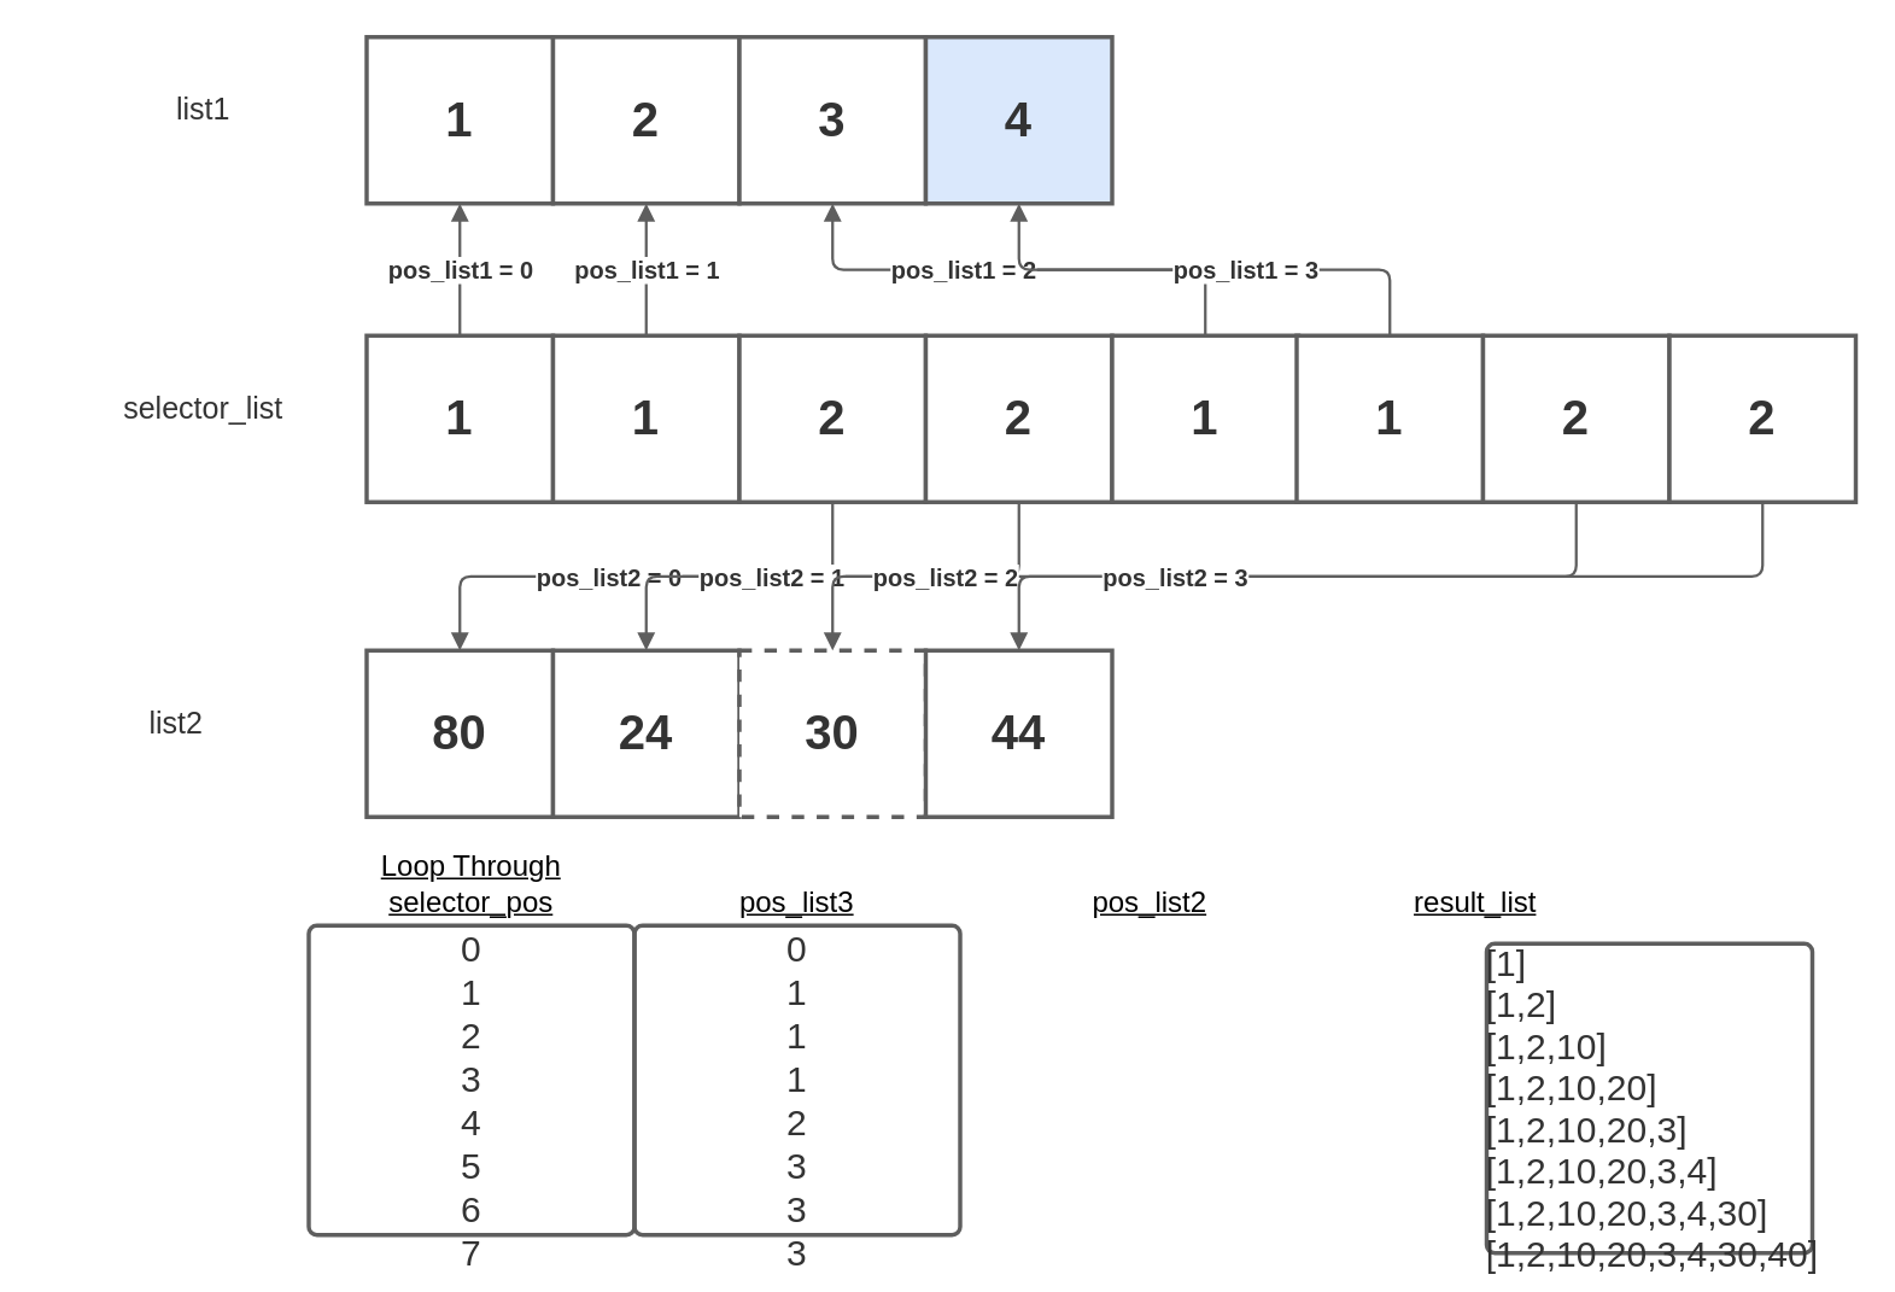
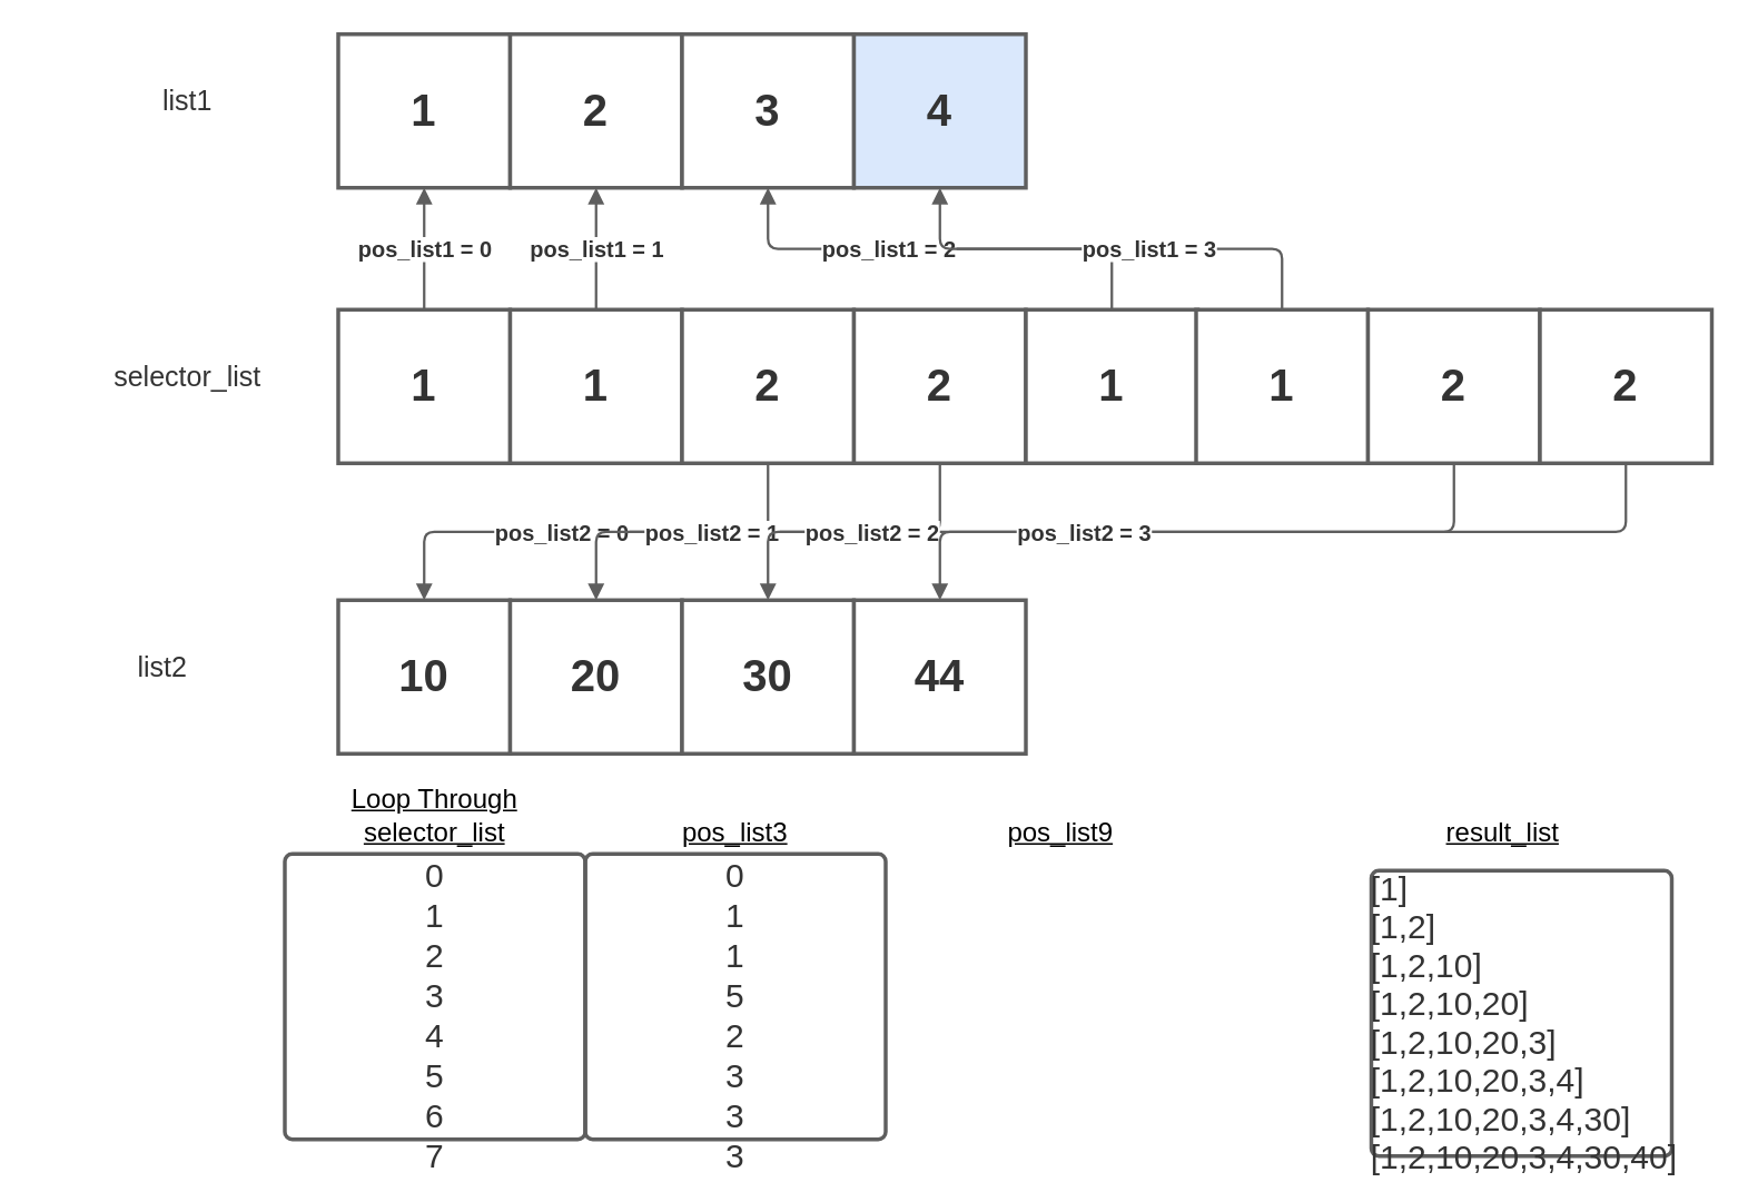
  <mxCell id="0" />
  <mxCell id="1" parent="0" />
  <mxCell id="2" value="0&#10;1&#10;2&#10;3&#10;4&#10;5&#10;6&#10;7&#10;" style="html=1;overflow=block;blockSpacing=1;whiteSpace=wrap;fontSize=20;fontColor=#333333;spacing=0;strokeColor=#5e5e5e;strokeOpacity=100;rounded=1;absoluteArcSize=1;arcSize=9;strokeWidth=2.3;fillColor=none;" vertex="1" parent="1"><mxGeometry x="170" y="511" width="180" height="171" as="geometry" /></mxCell>
  <mxCell id="3" value="1" style="html=1;overflow=block;blockSpacing=1;whiteSpace=wrap;fontSize=26.7;fontColor=#333333;fontStyle=1;spacing=3.8;strokeColor=#5e5e5e;strokeOpacity=100;strokeWidth=2.3;" vertex="1" parent="1"><mxGeometry x="202" y="20" width="103" height="92" as="geometry" /></mxCell>
  <mxCell id="4" value="2" style="html=1;overflow=block;blockSpacing=1;whiteSpace=wrap;fontSize=26.7;fontColor=#333333;fontStyle=1;spacing=3.8;strokeColor=#5e5e5e;strokeOpacity=100;strokeWidth=2.3;" vertex="1" parent="1"><mxGeometry x="305" y="20" width="103" height="92" as="geometry" /></mxCell>
  <mxCell id="5" value="3" style="html=1;overflow=block;blockSpacing=1;whiteSpace=wrap;fontSize=26.7;fontColor=#333333;fontStyle=1;spacing=3.8;strokeColor=#5e5e5e;strokeOpacity=100;strokeWidth=2.3;" vertex="1" parent="1"><mxGeometry x="408" y="20" width="103" height="92" as="geometry" /></mxCell>
  <mxCell id="6" value="4" style="html=1;overflow=block;blockSpacing=1;whiteSpace=wrap;fontSize=26.7;fontColor=#333333;fontStyle=1;spacing=3.8;strokeColor=#5e5e5e;strokeOpacity=100;strokeWidth=2.3;fillColor=#dae8fc;" vertex="1" parent="1"><mxGeometry x="511" y="20" width="103" height="92" as="geometry" /></mxCell>
  <mxCell id="7" value="list1" style="html=1;overflow=block;blockSpacing=1;whiteSpace=wrap;fontSize=16.7;fontColor=#333333;spacing=3.8;strokeOpacity=0;fillOpacity=0;rounded=1;absoluteArcSize=1;arcSize=9;fillColor=#ffffff;strokeWidth=2.3;dashed=1;" vertex="1" parent="1"><mxGeometry x="35" y="43" width="154" height="35" as="geometry" /></mxCell>
- <mxCell id="8" value="80" style="html=1;overflow=block;blockSpacing=1;whiteSpace=wrap;fontSize=26.7;fontColor=#333333;fontStyle=1;spacing=3.8;strokeColor=#5e5e5e;strokeOpacity=100;strokeWidth=2.3;" vertex="1" parent="1"><mxGeometry x="202" y="359" width="103" height="92" as="geometry" /></mxCell>
- <mxCell id="9" value="24" style="html=1;overflow=block;blockSpacing=1;whiteSpace=wrap;fontSize=26.7;fontColor=#333333;fontStyle=1;spacing=3.8;strokeColor=#5e5e5e;strokeOpacity=100;strokeWidth=2.3;" vertex="1" parent="1"><mxGeometry x="305" y="359" width="103" height="92" as="geometry" /></mxCell>
- <mxCell id="10" value="30" style="html=1;overflow=block;blockSpacing=1;whiteSpace=wrap;fontSize=26.7;fontColor=#333333;fontStyle=1;spacing=3.8;strokeColor=#5e5e5e;strokeOpacity=100;strokeWidth=2.3;dashed=1;" vertex="1" parent="1"><mxGeometry x="408" y="359" width="103" height="92" as="geometry" /></mxCell>
+ <mxCell id="8" value="10" style="html=1;overflow=block;blockSpacing=1;whiteSpace=wrap;fontSize=26.7;fontColor=#333333;fontStyle=1;spacing=3.8;strokeColor=#5e5e5e;strokeOpacity=100;strokeWidth=2.3;" vertex="1" parent="1"><mxGeometry x="202" y="359" width="103" height="92" as="geometry" /></mxCell>
+ <mxCell id="9" value="20" style="html=1;overflow=block;blockSpacing=1;whiteSpace=wrap;fontSize=26.7;fontColor=#333333;fontStyle=1;spacing=3.8;strokeColor=#5e5e5e;strokeOpacity=100;strokeWidth=2.3;" vertex="1" parent="1"><mxGeometry x="305" y="359" width="103" height="92" as="geometry" /></mxCell>
+ <mxCell id="10" value="30" style="html=1;overflow=block;blockSpacing=1;whiteSpace=wrap;fontSize=26.7;fontColor=#333333;fontStyle=1;spacing=3.8;strokeColor=#5e5e5e;strokeOpacity=100;strokeWidth=2.3;" vertex="1" parent="1"><mxGeometry x="408" y="359" width="103" height="92" as="geometry" /></mxCell>
  <mxCell id="11" value="44" style="html=1;overflow=block;blockSpacing=1;whiteSpace=wrap;fontSize=26.7;fontColor=#333333;fontStyle=1;spacing=3.8;strokeColor=#5e5e5e;strokeOpacity=100;strokeWidth=2.3;" vertex="1" parent="1"><mxGeometry x="511" y="359" width="103" height="92" as="geometry" /></mxCell>
  <mxCell id="12" value="list2" style="html=1;overflow=block;blockSpacing=1;whiteSpace=wrap;fontSize=16.7;fontColor=#333333;spacing=3.8;strokeOpacity=0;fillOpacity=0;rounded=1;absoluteArcSize=1;arcSize=9;fillColor=#ffffff;strokeWidth=2.3;" vertex="1" parent="1"><mxGeometry x="20" y="382" width="154" height="35" as="geometry" /></mxCell>
  <mxCell id="13" value="&#10;pos_list3" style="html=1;overflow=block;blockSpacing=1;whiteSpace=wrap;fontSize=16;fontColor=default;fontStyle=4;spacing=3.8;strokeOpacity=0;fillOpacity=0;rounded=1;absoluteArcSize=1;arcSize=9;fillColor=#ffffff;strokeWidth=2.3;" vertex="1" parent="1"><mxGeometry x="350" y="465" width="180" height="46" as="geometry" /></mxCell>
- <mxCell id="14" value="&#10;pos_list2" style="html=1;overflow=block;blockSpacing=1;whiteSpace=wrap;fontSize=16;fontColor=default;fontStyle=4;spacing=3.8;strokeOpacity=0;fillOpacity=0;rounded=1;absoluteArcSize=1;arcSize=9;fillColor=#ffffff;strokeWidth=2.3;" vertex="1" parent="1"><mxGeometry x="545" y="465" width="180" height="46" as="geometry" /></mxCell>
- <mxCell id="15" value="&#10;result_list" style="html=1;overflow=block;blockSpacing=1;whiteSpace=wrap;fontSize=16;fontColor=default;fontStyle=4;spacing=3.8;strokeOpacity=0;fillOpacity=0;rounded=1;absoluteArcSize=1;arcSize=9;fillColor=#ffffff;strokeWidth=2.3;" vertex="1" parent="1"><mxGeometry x="725" y="465" width="180" height="46" as="geometry" /></mxCell>
+ <mxCell id="14" value="&#10;pos_list9" style="html=1;overflow=block;blockSpacing=1;whiteSpace=wrap;fontSize=16;fontColor=default;fontStyle=4;spacing=3.8;strokeOpacity=0;fillOpacity=0;rounded=1;absoluteArcSize=1;arcSize=9;fillColor=#ffffff;strokeWidth=2.3;" vertex="1" parent="1"><mxGeometry x="545" y="465" width="180" height="46" as="geometry" /></mxCell>
+ <mxCell id="15" value="&#10;result_list" style="html=1;overflow=block;blockSpacing=1;whiteSpace=wrap;fontSize=16;fontColor=default;fontStyle=4;spacing=3.8;strokeOpacity=0;fillOpacity=0;rounded=1;absoluteArcSize=1;arcSize=9;fillColor=#ffffff;strokeWidth=2.3;" vertex="1" parent="1"><mxGeometry x="810" y="465" width="180" height="46" as="geometry" /></mxCell>
  <mxCell id="16" value="1" style="html=1;overflow=block;blockSpacing=1;whiteSpace=wrap;fontSize=26.7;fontColor=#333333;fontStyle=1;spacing=3.8;strokeColor=#5e5e5e;strokeOpacity=100;strokeWidth=2.3;" vertex="1" parent="1"><mxGeometry x="202" y="185" width="103" height="92" as="geometry" /></mxCell>
  <mxCell id="17" value="1" style="html=1;overflow=block;blockSpacing=1;whiteSpace=wrap;fontSize=26.7;fontColor=#333333;fontStyle=1;spacing=3.8;strokeColor=#5e5e5e;strokeOpacity=100;strokeWidth=2.3;" vertex="1" parent="1"><mxGeometry x="305" y="185" width="103" height="92" as="geometry" /></mxCell>
  <mxCell id="18" value="2" style="html=1;overflow=block;blockSpacing=1;whiteSpace=wrap;fontSize=26.7;fontColor=#333333;fontStyle=1;spacing=3.8;strokeColor=#5e5e5e;strokeOpacity=100;strokeWidth=2.3;" vertex="1" parent="1"><mxGeometry x="408" y="185" width="103" height="92" as="geometry" /></mxCell>
  <mxCell id="19" value="2" style="html=1;overflow=block;blockSpacing=1;whiteSpace=wrap;fontSize=26.7;fontColor=#333333;fontStyle=1;spacing=3.8;strokeColor=#5e5e5e;strokeOpacity=100;strokeWidth=2.3;" vertex="1" parent="1"><mxGeometry x="511" y="185" width="103" height="92" as="geometry" /></mxCell>
  <mxCell id="20" value="selector_list" style="html=1;overflow=block;blockSpacing=1;whiteSpace=wrap;fontSize=16.7;fontColor=#333333;spacing=3.8;strokeOpacity=0;fillOpacity=0;absoluteArcSize=1;arcSize=9;fillColor=#ffffff;strokeWidth=2.3;rounded=0;" vertex="1" parent="1"><mxGeometry x="35" y="208" width="154" height="35" as="geometry" /></mxCell>
  <mxCell id="21" value="1" style="html=1;overflow=block;blockSpacing=1;whiteSpace=wrap;fontSize=26.7;fontColor=#333333;fontStyle=1;spacing=3.8;strokeColor=#5e5e5e;strokeOpacity=100;strokeWidth=2.3;" vertex="1" parent="1"><mxGeometry x="614" y="185" width="103" height="92" as="geometry" /></mxCell>
  <mxCell id="22" value="1" style="html=1;overflow=block;blockSpacing=1;whiteSpace=wrap;fontSize=26.7;fontColor=#333333;fontStyle=1;spacing=3.8;strokeColor=#5e5e5e;strokeOpacity=100;strokeWidth=2.3;" vertex="1" parent="1"><mxGeometry x="716" y="185" width="103" height="92" as="geometry" /></mxCell>
  <mxCell id="23" value="2" style="html=1;overflow=block;blockSpacing=1;whiteSpace=wrap;fontSize=26.7;fontColor=#333333;fontStyle=1;spacing=3.8;strokeColor=#5e5e5e;strokeOpacity=100;strokeWidth=2.3;" vertex="1" parent="1"><mxGeometry x="819" y="185" width="103" height="92" as="geometry" /></mxCell>
  <mxCell id="24" value="2" style="html=1;overflow=block;blockSpacing=1;whiteSpace=wrap;fontSize=26.7;fontColor=#333333;fontStyle=1;spacing=3.8;strokeColor=#5e5e5e;strokeOpacity=100;strokeWidth=2.3;" vertex="1" parent="1"><mxGeometry x="922" y="185" width="103" height="92" as="geometry" /></mxCell>
- <mxCell id="25" value="Loop Through selector_pos" style="html=1;overflow=block;blockSpacing=1;whiteSpace=wrap;fontSize=16;fontColor=default;fontStyle=4;spacing=3.8;strokeOpacity=0;fillOpacity=0;rounded=1;absoluteArcSize=1;arcSize=9;fillColor=#ffffff;strokeWidth=2.3;" vertex="1" parent="1"><mxGeometry x="170" y="465" width="180" height="46" as="geometry" /></mxCell>
- <mxCell id="26" value="0&#10;1&#10;1&#10;1&#10;2&#10;3&#10;3&#10;3&#10;" style="html=1;overflow=block;blockSpacing=1;whiteSpace=wrap;fontSize=20;fontColor=#333333;spacing=0;strokeColor=#5e5e5e;strokeOpacity=100;rounded=1;absoluteArcSize=1;arcSize=9;strokeWidth=2.3;fillColor=none;" vertex="1" parent="1"><mxGeometry x="350" y="511" width="180" height="171" as="geometry" /></mxCell>
+ <mxCell id="25" value="Loop Through selector_list" style="html=1;overflow=block;blockSpacing=1;whiteSpace=wrap;fontSize=16;fontColor=default;fontStyle=4;spacing=3.8;strokeOpacity=0;fillOpacity=0;rounded=1;absoluteArcSize=1;arcSize=9;fillColor=#ffffff;strokeWidth=2.3;" vertex="1" parent="1"><mxGeometry x="170" y="465" width="180" height="46" as="geometry" /></mxCell>
+ <mxCell id="26" value="0&#10;1&#10;1&#10;5&#10;2&#10;3&#10;3&#10;3&#10;" style="html=1;overflow=block;blockSpacing=1;whiteSpace=wrap;fontSize=20;fontColor=#333333;spacing=0;strokeColor=#5e5e5e;strokeOpacity=100;rounded=1;absoluteArcSize=1;arcSize=9;strokeWidth=2.3;fillColor=none;" vertex="1" parent="1"><mxGeometry x="350" y="511" width="180" height="171" as="geometry" /></mxCell>
  <mxCell id="27" value="&lt;div style=&quot;display: flex; justify-content: flex-start; text-align: left; align-items: baseline; font-size: 0; line-height: 1.25;margin-top: -2px;&quot;&gt;&lt;span&gt;&lt;span style=&quot;font-size:20px;color:#333333;&quot;&gt;[1]&#10;&lt;/span&gt;&lt;/span&gt;&lt;/div&gt;&lt;div style=&quot;display: flex; justify-content: flex-start; text-align: left; align-items: baseline; font-size: 0; line-height: 1.25;margin-top: -2px;&quot;&gt;&lt;span&gt;&lt;span style=&quot;font-size:20px;color:#333333;&quot;&gt;[1,2]&#10;&lt;/span&gt;&lt;/span&gt;&lt;/div&gt;&lt;div style=&quot;display: flex; justify-content: flex-start; text-align: left; align-items: baseline; font-size: 0; line-height: 1.25;margin-top: -2px;&quot;&gt;&lt;span&gt;&lt;span style=&quot;font-size:20px;color:#333333;&quot;&gt;[1,2,10]&#10;&lt;/span&gt;&lt;/span&gt;&lt;/div&gt;&lt;div style=&quot;display: flex; justify-content: flex-start; text-align: left; align-items: baseline; font-size: 0; line-height: 1.25;margin-top: -2px;&quot;&gt;&lt;span&gt;&lt;span style=&quot;font-size:20px;color:#333333;&quot;&gt;[1,2,10,20]&#10;&lt;/span&gt;&lt;/span&gt;&lt;/div&gt;&lt;div style=&quot;display: flex; justify-content: flex-start; text-align: left; align-items: baseline; font-size: 0; line-height: 1.25;margin-top: -2px;&quot;&gt;&lt;span&gt;&lt;span style=&quot;font-size:20px;color:#333333;&quot;&gt;[1,2,10,20,3]&#10;&lt;/span&gt;&lt;/span&gt;&lt;/div&gt;&lt;div style=&quot;display: flex; justify-content: flex-start; text-align: left; align-items: baseline; font-size: 0; line-height: 1.25;margin-top: -2px;&quot;&gt;&lt;span&gt;&lt;span style=&quot;font-size:20px;color:#333333;&quot;&gt;[1,2,10,20,3,4]&#10;&lt;/span&gt;&lt;/span&gt;&lt;/div&gt;&lt;div style=&quot;display: flex; justify-content: flex-start; text-align: left; align-items: baseline; font-size: 0; line-height: 1.25;margin-top: -2px;&quot;&gt;&lt;span&gt;&lt;span style=&quot;font-size:20px;color:#333333;&quot;&gt;[1,2,10,20,3,4,30]&#10;&lt;/span&gt;&lt;/span&gt;&lt;/div&gt;&lt;div style=&quot;display: flex; justify-content: flex-start; text-align: left; align-items: baseline; font-size: 0; line-height: 1.25;margin-top: -2px;&quot;&gt;&lt;span&gt;&lt;span style=&quot;font-size:20px;color:#333333;&quot;&gt;[1,2,10,20,3,4,30,40]&lt;/span&gt;&lt;/span&gt;&lt;/div&gt;" style="html=1;overflow=block;blockSpacing=1;whiteSpace=wrap;fontSize=13;spacing=0;strokeColor=#5e5e5e;strokeOpacity=100;rounded=1;absoluteArcSize=1;arcSize=9;strokeWidth=2.3;fillColor=none;" vertex="1" parent="1"><mxGeometry x="821" y="521" width="180" height="171" as="geometry" /></mxCell>
  <mxCell id="28" value="" style="html=1;jettySize=18;whiteSpace=wrap;fontSize=13;strokeColor=#5E5E5E;strokeWidth=1.5;rounded=1;arcSize=12;edgeStyle=orthogonalEdgeStyle;startArrow=none;endArrow=block;endFill=1;exitX=0.5;exitY=0;exitPerimeter=0;entryX=0.5;entryY=1;entryPerimeter=0;" edge="1" parent="1" source="16" target="3"><mxGeometry width="100" height="100" relative="1" as="geometry"><Array as="points" /></mxGeometry></mxCell>
  <mxCell id="29" value="pos_list1 = 0" style="text;html=1;resizable=0;labelBackgroundColor=default;align=center;verticalAlign=middle;fontStyle=1;fontColor=#333333;fontSize=13.3;" vertex="1" parent="28"><mxGeometry relative="1" as="geometry" /></mxCell>
  <mxCell id="30" value="" style="html=1;jettySize=18;whiteSpace=wrap;fontSize=13;strokeColor=#5E5E5E;strokeWidth=1.5;rounded=1;arcSize=12;edgeStyle=orthogonalEdgeStyle;startArrow=none;endArrow=block;endFill=1;exitX=0.5;exitY=0;exitPerimeter=0;entryX=0.5;entryY=1;entryPerimeter=0;" edge="1" parent="1" source="17" target="4"><mxGeometry width="100" height="100" relative="1" as="geometry"><Array as="points" /></mxGeometry></mxCell>
  <mxCell id="31" value="pos_list1 = 1" style="text;html=1;resizable=0;labelBackgroundColor=default;align=center;verticalAlign=middle;fontStyle=1;fontColor=#333333;fontSize=13.3;" vertex="1" parent="30"><mxGeometry relative="1" as="geometry" /></mxCell>
  <mxCell id="32" value="" style="html=1;jettySize=18;whiteSpace=wrap;fontSize=13;strokeColor=#5E5E5E;strokeWidth=1.5;rounded=1;arcSize=12;edgeStyle=orthogonalEdgeStyle;startArrow=none;endArrow=block;endFill=1;exitX=0.5;exitY=1;exitPerimeter=0;entryX=0.5;entryY=0;entryPerimeter=0;" edge="1" parent="1" source="18" target="8"><mxGeometry width="100" height="100" relative="1" as="geometry"><Array as="points" /></mxGeometry></mxCell>
  <mxCell id="33" value="pos_list2 = 0" style="text;html=1;resizable=0;labelBackgroundColor=default;align=center;verticalAlign=middle;fontStyle=1;fontColor=#333333;fontSize=13.3;" vertex="1" parent="32"><mxGeometry x="0.147" relative="1" as="geometry" /></mxCell>
  <mxCell id="34" value="" style="html=1;jettySize=18;whiteSpace=wrap;fontSize=13;strokeColor=#5E5E5E;strokeWidth=1.5;rounded=1;arcSize=12;edgeStyle=orthogonalEdgeStyle;startArrow=none;endArrow=block;endFill=1;exitX=0.5;exitY=1;exitPerimeter=0;entryX=0.5;entryY=0;entryPerimeter=0;" edge="1" parent="1" source="19" target="9"><mxGeometry width="100" height="100" relative="1" as="geometry"><Array as="points" /></mxGeometry></mxCell>
  <mxCell id="35" value="pos_list2 = 1" style="text;html=1;resizable=0;labelBackgroundColor=default;align=center;verticalAlign=middle;fontStyle=1;fontColor=#333333;fontSize=13.3;" vertex="1" parent="34"><mxGeometry x="0.235" relative="1" as="geometry" /></mxCell>
  <mxCell id="36" value="" style="html=1;jettySize=18;whiteSpace=wrap;fontSize=13;strokeColor=#5E5E5E;strokeWidth=1.5;rounded=1;arcSize=12;edgeStyle=orthogonalEdgeStyle;startArrow=none;endArrow=block;endFill=1;exitX=0.5;exitY=0;exitPerimeter=0;entryX=0.5;entryY=1;entryPerimeter=0;" edge="1" parent="1" source="21" target="5"><mxGeometry width="100" height="100" relative="1" as="geometry"><Array as="points" /></mxGeometry></mxCell>
  <mxCell id="37" value="pos_list1 = 2" style="text;html=1;resizable=0;labelBackgroundColor=default;align=center;verticalAlign=middle;fontStyle=1;fontColor=#333333;fontSize=13.3;" vertex="1" parent="36"><mxGeometry x="0.225" relative="1" as="geometry" /></mxCell>
  <mxCell id="38" value="" style="html=1;jettySize=18;whiteSpace=wrap;fontSize=13;strokeColor=#5E5E5E;strokeWidth=1.5;rounded=1;arcSize=12;edgeStyle=orthogonalEdgeStyle;startArrow=none;endArrow=block;endFill=1;exitX=0.5;exitY=0;exitPerimeter=0;entryX=0.5;entryY=1;entryPerimeter=0;" edge="1" parent="1" source="22" target="6"><mxGeometry width="100" height="100" relative="1" as="geometry"><Array as="points" /></mxGeometry></mxCell>
  <mxCell id="39" value="pos_list1 = 3" style="text;html=1;resizable=0;labelBackgroundColor=default;align=center;verticalAlign=middle;fontStyle=1;fontColor=#333333;fontSize=13.3;" vertex="1" parent="38"><mxGeometry x="-0.161" relative="1" as="geometry" /></mxCell>
  <mxCell id="40" value="" style="html=1;jettySize=18;whiteSpace=wrap;fontSize=13;strokeColor=#5E5E5E;strokeWidth=1.5;rounded=1;arcSize=12;edgeStyle=orthogonalEdgeStyle;startArrow=none;endArrow=block;endFill=1;exitX=0.5;exitY=1;exitPerimeter=0;entryX=0.5;entryY=0;entryPerimeter=0;" edge="1" parent="1" source="23" target="10"><mxGeometry width="100" height="100" relative="1" as="geometry"><Array as="points" /></mxGeometry></mxCell>
  <mxCell id="41" value="pos_list2 = 2" style="text;html=1;resizable=0;labelBackgroundColor=default;align=center;verticalAlign=middle;fontStyle=1;fontColor=#333333;fontSize=13.3;" vertex="1" parent="40"><mxGeometry x="0.583" relative="1" as="geometry" /></mxCell>
  <mxCell id="42" value="" style="html=1;jettySize=18;whiteSpace=wrap;fontSize=13;strokeColor=#5E5E5E;strokeWidth=1.5;rounded=1;arcSize=12;edgeStyle=orthogonalEdgeStyle;startArrow=none;endArrow=block;endFill=1;exitX=0.5;exitY=1;exitPerimeter=0;entryX=0.5;entryY=0;entryPerimeter=0;" edge="1" parent="1" source="24" target="11"><mxGeometry width="100" height="100" relative="1" as="geometry"><Array as="points" /></mxGeometry></mxCell>
  <mxCell id="43" value="pos_list2 = 3" style="text;html=1;resizable=0;labelBackgroundColor=default;align=center;verticalAlign=middle;fontStyle=1;fontColor=#333333;fontSize=13.3;" vertex="1" parent="42"><mxGeometry x="0.485" relative="1" as="geometry" /></mxCell>
